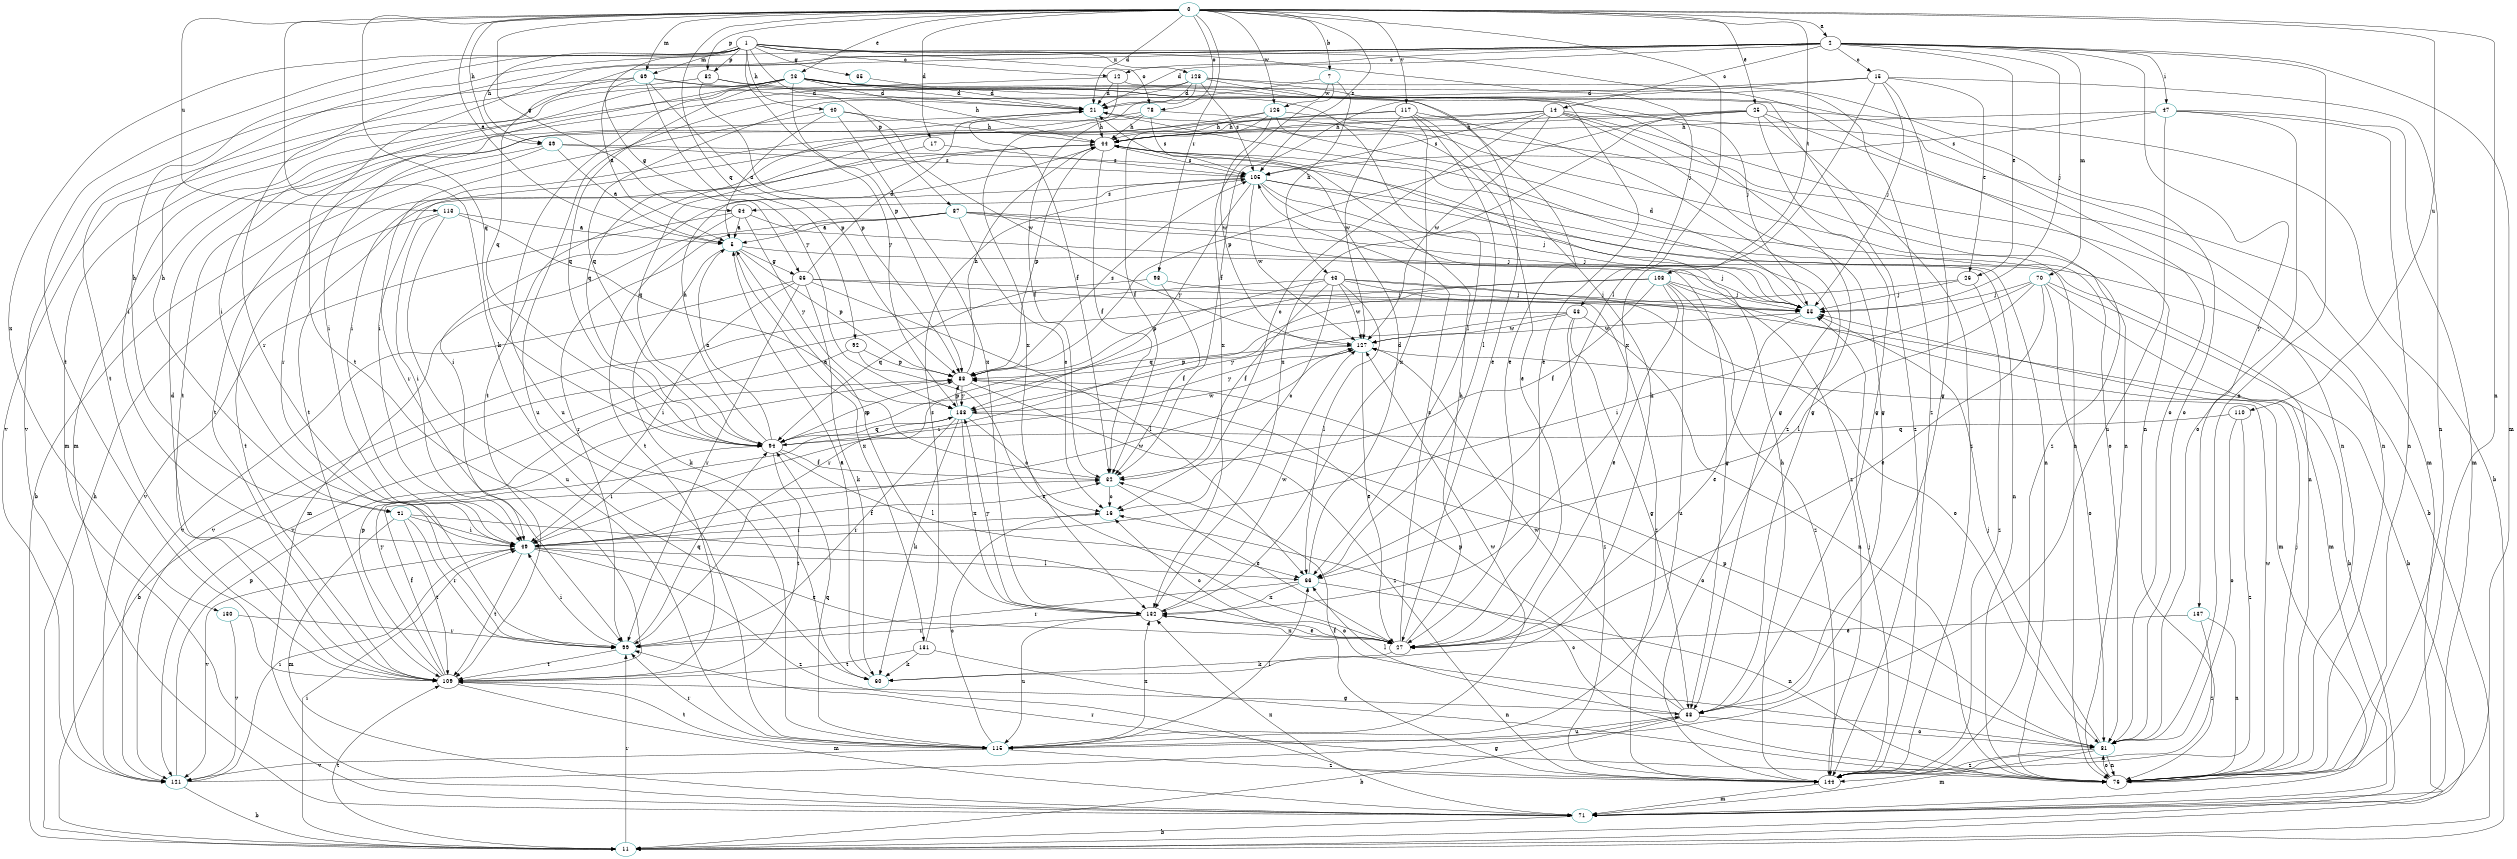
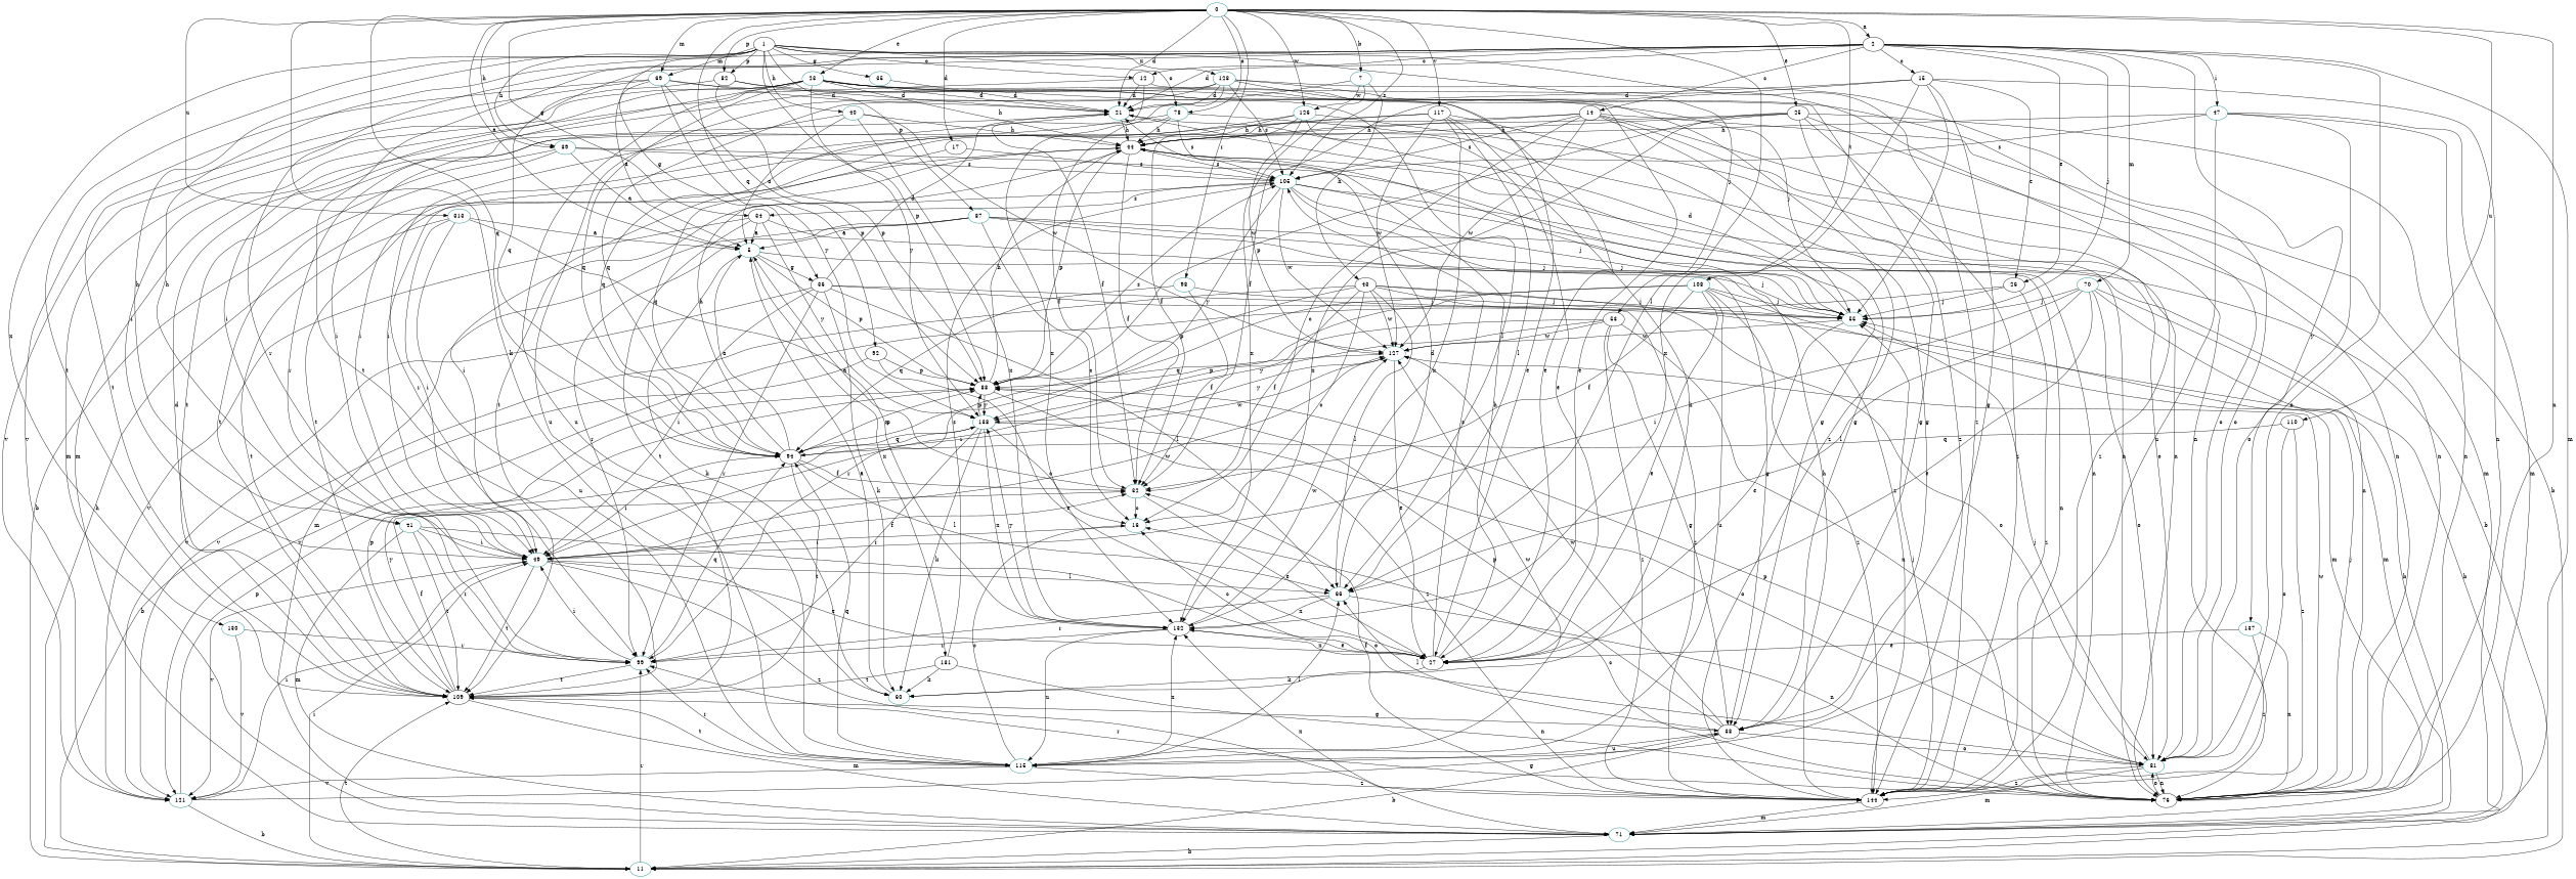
  strict digraph {
    node [color=teal]
    2 [color=black]
    0
    5
    7
    n5 [color=black label=17]
    21
    23
    25 [color=black]
    34 [color=black]
    39
    60
    66
    69
    76 [color=black]
    78
    82 [color=black]
    92 [color=black]
    94 [color=black]
    98
    105
    108
    110 [color=black]
-   113
+   113 [label=313]
    117 [color=black]
    126
    12 [color=black]
    41
    109 [color=black]
    14 [color=black]
    15 [color=black]
    26 [color=black]
    47
    55
    70
    71
    81
    99
    137
    36 [color=black]
    88 [color=black]
    131 [color=black]
    43 [color=black]
    132 [color=black]
    44 [color=black]
    49
    38 [color=black]
    144 [color=black]
    115
    138
    11
    121
    27 [color=black]
    16
    127
    32
    1 [color=black]
    35
    40
    53 [color=black]
    87
    128
    130
    2 -> 21 [label=d]
    2 -> 94 [label=q]
    2 -> 12 [label=c]
    2 -> 41 [label=h]
    2 -> 109 [label=t]
    2 -> 14 [label=c]
    2 -> 15 [label=c]
    2 -> 26 [label=e]
    2 -> 47 [label=i]
    2 -> 55 [label=j]
    2 -> 70 [label=m]
    2 -> 71 [label=m]
    2 -> 81 [label=o]
    2 -> 99 [label=r]
    2 -> 137 [label=y]
    0 -> 2 [label=a]
    0 -> 5 [label=a]
    0 -> 7 [label=b]
    0 -> n5 [label=d]
    0 -> 21 [label=d]
    0 -> 23 [label=e]
    0 -> 25 [label=e]
    0 -> 34 [label=g]
    0 -> 39 [label=h]
    0 -> 60 [label=k]
    0 -> 66 [label=l]
    0 -> 69 [label=m]
    0 -> 76 [label=n]
    0 -> 78 [label=o]
    0 -> 82 [label=p]
    0 -> 92 [label=q]
    0 -> 94 [label=q]
    0 -> 98 [label=r]
    0 -> 105 [label=s]
    0 -> 108 [label=t]
    0 -> 110 [label=u]
    0 -> 113 [label=u]
    0 -> 117 [label=v]
    0 -> 126 [label=w]
    5 -> 60 [label=k]
    5 -> 55 [label=j]
    5 -> 36 [label=g]
    5 -> 88 [label=p]
    5 -> 131 [label=x]
    7 -> 94 [label=q]
    7 -> 126 [label=w]
    7 -> 43 [label=h]
    7 -> 132 [label=x]
    n5 -> 94 [label=q]
    n5 -> 105 [label=s]
    21 -> 44 [label=h]
    21 -> 49 [label=i]
    21 -> 38 [label=g]
    23 -> 21 [label=d]
    23 -> 66 [label=l]
    23 -> 94 [label=q]
    23 -> 55 [label=j]
    23 -> 71 [label=m]
    23 -> 81 [label=o]
    23 -> 99 [label=r]
    23 -> 44 [label=h]
    23 -> 49 [label=i]
    23 -> 144 [label=z]
    23 -> 115 [label=u]
    23 -> 138 [label=y]
    25 -> 76 [label=n]
    25 -> 109 [label=t]
    25 -> 88 [label=p]
    25 -> 132 [label=x]
    25 -> 44 [label=h]
    25 -> 38 [label=g]
    25 -> 144 [label=z]
    25 -> 11 [label=b]
    34 -> 5 [label=a]
    34 -> 109 [label=t]
    34 -> 55 [label=j]
    34 -> 138 [label=y]
    34 -> 121 [label=v]
    39 -> 5 [label=a]
    39 -> 76 [label=n]
    39 -> 105 [label=s]
    39 -> 109 [label=t]
    39 -> 11 [label=b]
    60 -> 5 [label=a]
    66 -> 21 [label=d]
    66 -> 76 [label=n]
    66 -> 99 [label=r]
    66 -> 132 [label=x]
    69 -> 5 [label=a]
    69 -> 21 [label=d]
    69 -> 109 [label=t]
    69 -> 88 [label=p]
    69 -> 138 [label=y]
    69 -> 121 [label=v]
    69 -> 27 [label=e]
    76 -> 55 [label=j]
    76 -> 81 [label=o]
    76 -> 99 [label=r]
    76 -> 16 [label=c]
    76 -> 127 [label=w]
    78 -> 76 [label=n]
    78 -> 105 [label=s]
    78 -> 109 [label=t]
    78 -> 44 [label=h]
    78 -> 32 [label=f]
    82 -> 21 [label=d]
    82 -> 88 [label=p]
    82 -> 121 [label=v]
    82 -> 27 [label=e]
    92 -> 88 [label=p]
    92 -> 11 [label=b]
    92 -> 27 [label=e]
    94 -> 5 [label=a]
    94 -> 66 [label=l]
    94 -> 109 [label=t]
    94 -> 88 [label=p]
    94 -> 44 [label=h]
    94 -> 49 [label=i]
    94 -> 127 [label=w]
    94 -> 32 [label=f]
    98 -> 94 [label=q]
    98 -> 55 [label=j]
    98 -> 32 [label=f]
    105 -> 34 [label=s]
    105 -> 76 [label=n]
    105 -> 55 [label=j]
    105 -> 49 [label=i]
    105 -> 144 [label=z]
    105 -> 138 [label=y]
    105 -> 11 [label=b]
    105 -> 127 [label=w]
    108 -> 94 [label=q]
    108 -> 55 [label=j]
    108 -> 71 [label=m]
    108 -> 99 [label=r]
    108 -> 144 [label=z]
    108 -> 115 [label=u]
    108 -> 27 [label=e]
    108 -> 32 [label=f]
    110 -> 94 [label=q]
    110 -> 81 [label=o]
    110 -> 144 [label=z]
    113 -> 5 [label=a]
    113 -> 109 [label=t]
    113 -> 132 [label=x]
    113 -> 49 [label=i]
    113 -> 115 [label=u]
    117 -> 60 [label=k]
    117 -> 66 [label=l]
    117 -> 132 [label=x]
    117 -> 44 [label=h]
    117 -> 49 [label=i]
    117 -> 38 [label=g]
    117 -> 127 [label=w]
    126 -> 76 [label=n]
    126 -> 94 [label=q]
    126 -> 44 [label=h]
    126 -> 27 [label=e]
    126 -> 127 [label=w]
    126 -> 32 [label=f]
    12 -> 21 [label=d]
    12 -> 76 [label=n]
    12 -> 49 [label=i]
    12 -> 32 [label=f]
    41 -> 109 [label=t]
    41 -> 71 [label=m]
    41 -> 81 [label=o]
    41 -> 99 [label=r]
    41 -> 49 [label=i]
    109 -> 21 [label=d]
    109 -> 71 [label=m]
    109 -> 88 [label=p]
    109 -> 38 [label=g]
    109 -> 138 [label=y]
    109 -> 32 [label=f]
    14 -> 76 [label=n]
    14 -> 105 [label=s]
    14 -> 71 [label=m]
    14 -> 44 [label=h]
    14 -> 49 [label=i]
    14 -> 38 [label=g]
    14 -> 144 [label=z]
    14 -> 16 [label=c]
    14 -> 127 [label=w]
    15 -> 21 [label=d]
    15 -> 76 [label=n]
    15 -> 26 [label=e]
    15 -> 55 [label=j]
    15 -> 132 [label=x]
    15 -> 38 [label=g]
    15 -> 32 [label=f]
    26 -> 55 [label=j]
    26 -> 144 [label=z]
    26 -> 121 [label=v]
    47 -> 76 [label=n]
    47 -> 105 [label=s]
    47 -> 71 [label=m]
    47 -> 81 [label=o]
    47 -> 44 [label=h]
    47 -> 115 [label=u]
    55 -> 21 [label=d]
    55 -> 27 [label=e]
    55 -> 127 [label=w]
    70 -> 66 [label=l]
    70 -> 55 [label=j]
    70 -> 71 [label=m]
    70 -> 81 [label=o]
    70 -> 49 [label=i]
    70 -> 11 [label=b]
    70 -> 27 [label=e]
    71 -> 132 [label=x]
    71 -> 11 [label=b]
    81 -> 76 [label=n]
    81 -> 55 [label=j]
    81 -> 71 [label=m]
    81 -> 88 [label=p]
    81 -> 144 [label=z]
    99 -> 94 [label=q]
    99 -> 109 [label=t]
    99 -> 49 [label=i]
    137 -> 76 [label=n]
    137 -> 144 [label=z]
    137 -> 27 [label=e]
    36 -> 21 [label=d]
    36 -> 60 [label=k]
    36 -> 66 [label=l]
    36 -> 55 [label=j]
    36 -> 99 [label=r]
    36 -> 49 [label=i]
    36 -> 144 [label=z]
    36 -> 121 [label=v]
    88 -> 105 [label=s]
    88 -> 44 [label=h]
    88 -> 144 [label=z]
    88 -> 138 [label=y]
    131 -> 60 [label=k]
    131 -> 76 [label=n]
    131 -> 105 [label=s]
    131 -> 109 [label=t]
    43 -> 66 [label=l]
    43 -> 55 [label=j]
    43 -> 81 [label=o]
    43 -> 88 [label=p]
    43 -> 11 [label=b]
    43 -> 121 [label=v]
    43 -> 16 [label=c]
    43 -> 127 [label=w]
    43 -> 32 [label=f]
    132 -> 99 [label=r]
    132 -> 115 [label=u]
    132 -> 138 [label=y]
    132 -> 27 [label=e]
    132 -> 127 [label=w]
    44 -> 105 [label=s]
    44 -> 109 [label=t]
    44 -> 81 [label=o]
    44 -> 88 [label=p]
    44 -> 32 [label=f]
    49 -> 66 [label=l]
    49 -> 109 [label=t]
    49 -> 144 [label=z]
    49 -> 121 [label=v]
    49 -> 27 [label=e]
    49 -> 127 [label=w]
    49 -> 32 [label=f]
    38 -> 66 [label=l]
    38 -> 81 [label=o]
    38 -> 88 [label=p]
    38 -> 115 [label=u]
    38 -> 11 [label=b]
    38 -> 127 [label=w]
    144 -> 55 [label=j]
    144 -> 71 [label=m]
    144 -> 44 [label=h]
    144 -> 32 [label=f]
    115 -> 66 [label=l]
    115 -> 94 [label=q]
    115 -> 109 [label=t]
    115 -> 99 [label=r]
    115 -> 132 [label=x]
    115 -> 144 [label=z]
    115 -> 121 [label=v]
    115 -> 16 [label=c]
    115 -> 127 [label=w]
    138 -> 60 [label=k]
    138 -> 94 [label=q]
    138 -> 81 [label=o]
    138 -> 99 [label=r]
    138 -> 88 [label=p]
    138 -> 132 [label=x]
    138 -> 16 [label=c]
    11 -> 109 [label=t]
    11 -> 99 [label=r]
    11 -> 44 [label=h]
    11 -> 49 [label=i]
    121 -> 88 [label=p]
    121 -> 49 [label=i]
    121 -> 38 [label=g]
    121 -> 11 [label=b]
    27 -> 60 [label=k]
    27 -> 105 [label=s]
    27 -> 132 [label=x]
    27 -> 44 [label=h]
    27 -> 16 [label=c]
    16 -> 49 [label=i]
    127 -> 88 [label=p]
    127 -> 138 [label=y]
    127 -> 27 [label=e]
    32 -> 5 [label=a]
    32 -> 27 [label=e]
    32 -> 16 [label=c]
    1 -> 39 [label=h]
    1 -> 69 [label=m]
    1 -> 78 [label=o]
    1 -> 82 [label=p]
    1 -> 12 [label=c]
    1 -> 41 [label=h]
    1 -> 109 [label=t]
    1 -> 36 [label=g]
    1 -> 88 [label=p]
    1 -> 144 [label=z]
    1 -> 35 [label=g]
    1 -> 40 [label=h]
    1 -> 53 [label=j]
    1 -> 87 [label=p]
    1 -> 128 [label=x]
    1 -> 130 [label=x]
    35 -> 21 [label=d]
    40 -> 5 [label=a]
    40 -> 99 [label=r]
    40 -> 132 [label=x]
    40 -> 44 [label=h]
    40 -> 127 [label=w]
    53 -> 76 [label=n]
    53 -> 49 [label=i]
    53 -> 38 [label=g]
    53 -> 144 [label=z]
    53 -> 138 [label=y]
    53 -> 127 [label=w]
    87 -> 5 [label=a]
    87 -> 76 [label=n]
    87 -> 55 [label=j]
    87 -> 71 [label=m]
    87 -> 99 [label=r]
    87 -> 38 [label=g]
    87 -> 16 [label=c]
    128 -> 21 [label=d]
    128 -> 105 [label=s]
    128 -> 71 [label=m]
    128 -> 81 [label=o]
    128 -> 132 [label=x]
    128 -> 144 [label=z]
    128 -> 115 [label=u]
    128 -> 27 [label=e]
    130 -> 99 [label=r]
    130 -> 121 [label=v]
  }
